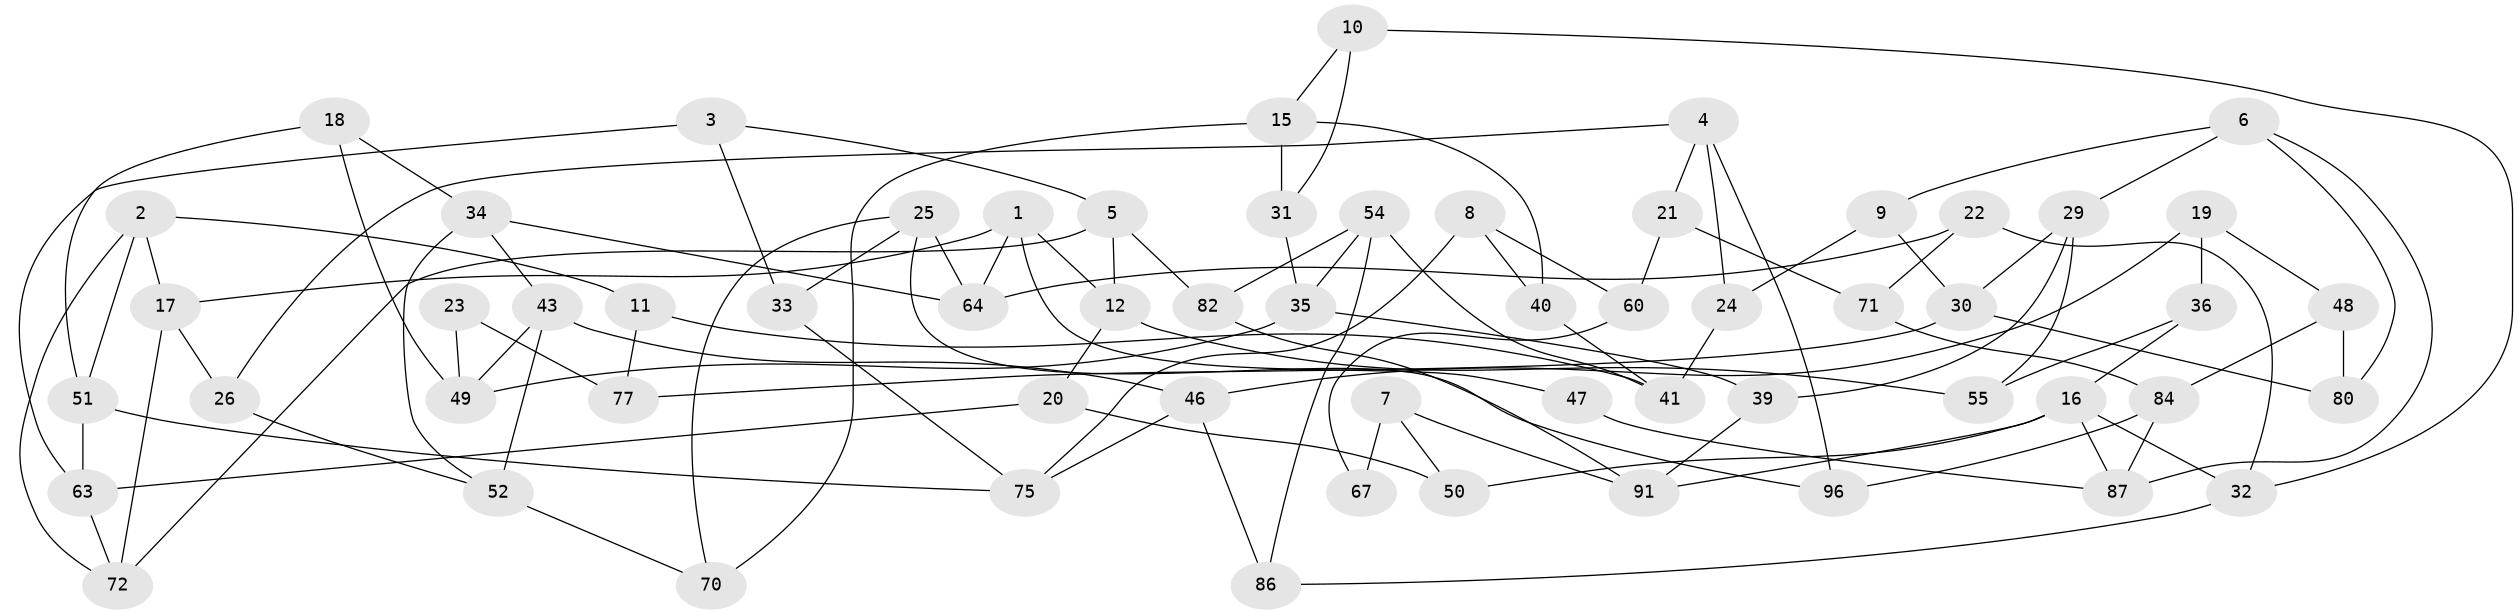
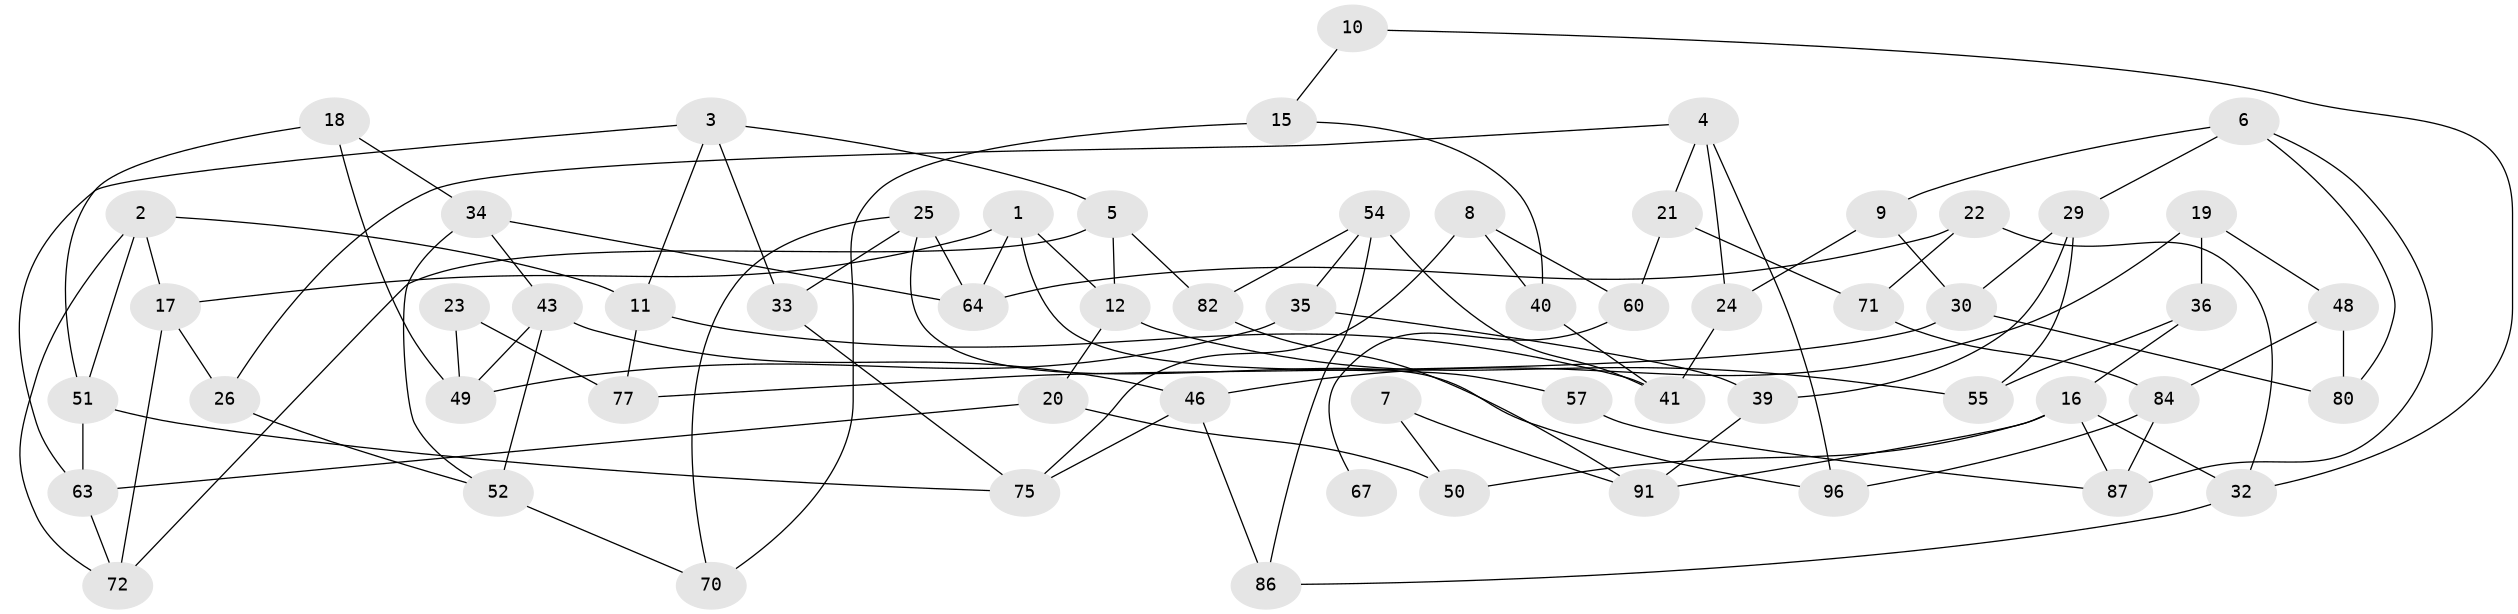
  graph {
    fontname="DejaVu Sans Mono"
    node [color=gray90 fontname="DejaVu Sans Mono" style=filled]
    edge [fontname="DejaVu Sans Mono"]
    1 [super="+44"]
    12 [super="+65"]
    17 [super="+53"]
-   57 [super="+95" label=47]
+   57 [super="+95"]
    64 [super="+69"]
    20
    55
    72 [super="+74"]
    26
    87
    2 [super="+45"]
    11 [super="+61"]
    51 [super="+94"]
    41 [super="+78"]
    77 [super="+98"]
    63 [super="+93"]
    75 [super="+83"]
    3 [super="+28"]
    5 [super="+37"]
    33
    82
    4 [super="+58"]
    21 [super="+56"]
    24 [super="+54"]
    96
    60
    71 [super="+76"]
    52 [super="+92"]
    91 [super="+97"]
    6 [super="+13"]
    9
    29 [super="+59"]
    80
    30 [super="+100"]
    39
    7 [super="+38"]
    50
    67
    8
    40
    15 [super="+79"]
-   31
    70
    10
    32 [super="+68"]
    35 [super="+42"]
    86
    n48 [label=54 super="+47"]
    49 [super="+85"]
    16 [super="+88"]
    18 [super="+27"]
    34 [super="+66"]
    43 [super="+99"]
    19 [super="+73"]
    36 [super="+81"]
    46 [super="+89"]
    48
    84 [super="+90"]
    22
    23
    25 [super="+62"]
    1 -- 12
    1 -- 17
    1 -- 57
    1 -- 64
    12 -- 20
    12 -- 55
    17 -- 72
    17 -- 26
    57 -- 87
    20 -- 63
    20 -- 50
    26 -- 52
    2 -- 17
    2 -- 72
    2 -- 11
    2 -- 51
    11 -- 41
    11 -- 77
    51 -- 63
    51 -- 75
    63 -- 72
+   3 -- 11
    3 -- 63
    3 -- 5
    3 -- 33
    5 -- 12
    5 -- 72
    5 -- 82
    33 -- 75
    82 -- 91
    4 -- 26
    4 -- 21
    4 -- 24
    4 -- 96
    21 -- 60
    21 -- 71 [weight=2]
    24 -- 41
    60 -- 67
    71 -- 84
    52 -- 70
    6 -- 87
    6 -- 9
    6 -- 29
    6 -- 80
    9 -- 24
    9 -- 30
    29 -- 55
    29 -- 30
    29 -- 39
    30 -- 77
    30 -- 80
    39 -- 91
    7 -- 91
    7 -- 50
-   7 -- 67 [weight=2]
    8 -- 75
    8 -- 60
    8 -- 40
    40 -- 41
    15 -- 40
-   15 -- 31
    15 -- 70
-   31 -- 35
    10 -- 15
-   10 -- 31
    10 -- 32
    32 -- 86
    35 -- 39
    35 -- 49
    n48 -- 41
    n48 -- 82
    n48 -- 35
    n48 -- 86
    16 -- 87
    16 -- 91
    16 -- 50
    16 -- 32
    18 -- 51
    18 -- 49
    18 -- 34
    34 -- 64
    34 -- 52
    34 -- 43
    43 -- 52
    43 -- 49
    43 -- 46
    19 -- 36 [weight=2]
    19 -- 46
    19 -- 48
    36 -- 55
    36 -- 16
    46 -- 75
    46 -- 86
    48 -- 80
    48 -- 84
    84 -- 87
    84 -- 96
    22 -- 64
    22 -- 71
    22 -- 32
    23 -- 77 [weight=2]
    23 -- 49
    25 -- 64
    25 -- 33
    25 -- 96
    25 -- 70
  }
